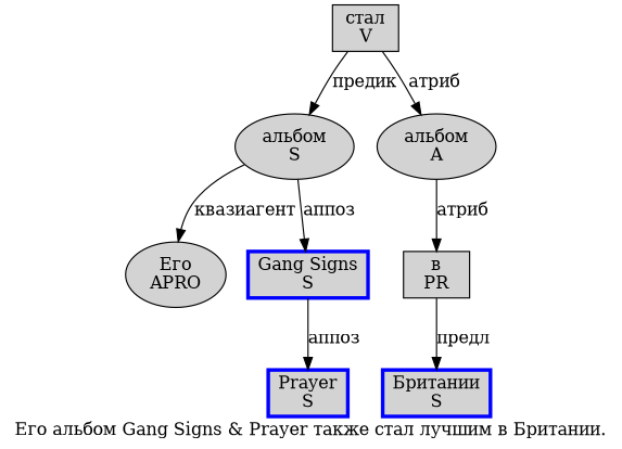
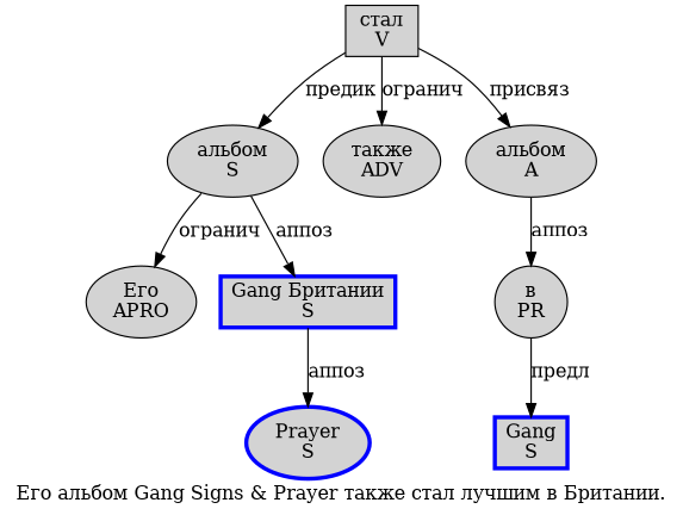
  digraph {
    label="Его альбом Gang Signs & Prayer также стал лучшим в Британии."
    node [fillcolor=lightgray penwidth=1 shape=ellipse style=filled]
    n1 [label="Его\nAPRO"]
    n2 [label="альбом\nS"]
-   n3 [color=blue label="Gang Signs\nS" penwidth=3 shape=box]
-   n4 [color=blue label="Prayer\nS" penwidth=3 shape=box]
+   n3 [color=blue label="Gang Британии\nS" penwidth=3 shape=box]
+   n4 [color=blue label="Prayer\nS" penwidth=3]
+   n5 [label="также\nADV"]
    n6 [label="стал\nV" shape=box]
    n7 [label="альбом\nA"]
-   n8 [label="в\nPR" shape=box]
-   n9 [color=blue label="Британии\nS" penwidth=3 shape=box]
-   n2 -> n1 [label="квазиагент"]
+   n8 [label="в\nPR"]
+   n9 [color=blue label="Gang\nS" penwidth=3 shape=box]
+   n2 -> n1 [label="огранич"]
    n2 -> n3 [label="аппоз"]
    n3 -> n4 [label="аппоз"]
    n6 -> n2 [label="предик"]
-   n6 -> n7 [label="атриб"]
-   n7 -> n8 [label="атриб"]
+   n6 -> n5 [label="огранич"]
+   n6 -> n7 [label="присвяз"]
+   n7 -> n8 [label="аппоз"]
    n8 -> n9 [label="предл"]
  }
